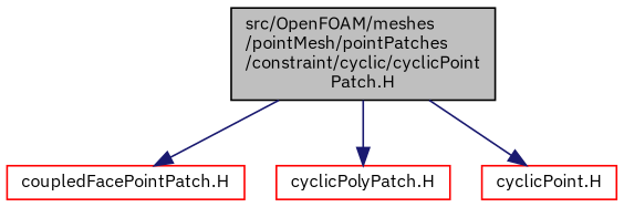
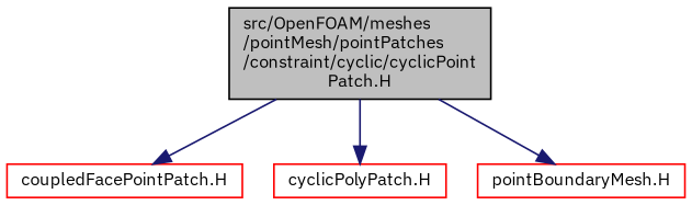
  digraph {
    fontname="IBM Plex Sans"
    node [color=red fontname="IBM Plex Sans" fontsize=10 shape=record]
    edge [color=midnightblue fontname="IBM Plex Sans" fontsize=10 labelfontname=Helvetica labelfontsize=10 style=solid]
    n1 [color=black fillcolor=grey75 fontcolor=black height=0.2 label="src/OpenFOAM/meshes\l/pointMesh/pointPatches\l/constraint/cyclic/cyclicPoint\lPatch.H" style=filled width=0.4]
    n2 [height=0.2 label="coupledFacePointPatch.H" width=0.4]
    n3 [height=0.2 label="cyclicPolyPatch.H" width=0.4]
-   n4 [height=0.2 label="cyclicPoint.H" width=0.4]
+   n4 [height=0.2 label="pointBoundaryMesh.H" width=0.4]
    n1 -> n2
    n1 -> n3
    n1 -> n4
  }
